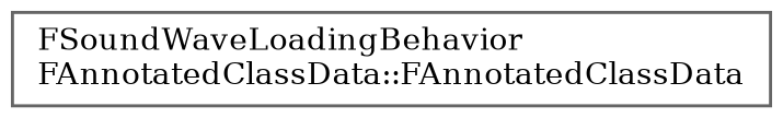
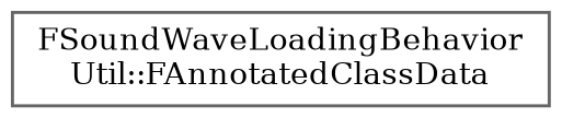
  digraph {
    rankdir=LR
    fontname="DejaVu Serif"
-   n1 [color=grey40 fillcolor=white fontname="DejaVu Serif" fontsize=10 height=0.2 label="FSoundWaveLoadingBehavior\lFAnnotatedClassData::FAnnotatedClassData" shape=box style=filled width=0.4]
+   n1 [color=grey40 fillcolor=white fontname="DejaVu Serif" fontsize=10 height=0.2 label="FSoundWaveLoadingBehavior\lUtil::FAnnotatedClassData" shape=box style=filled width=0.4]
  }
